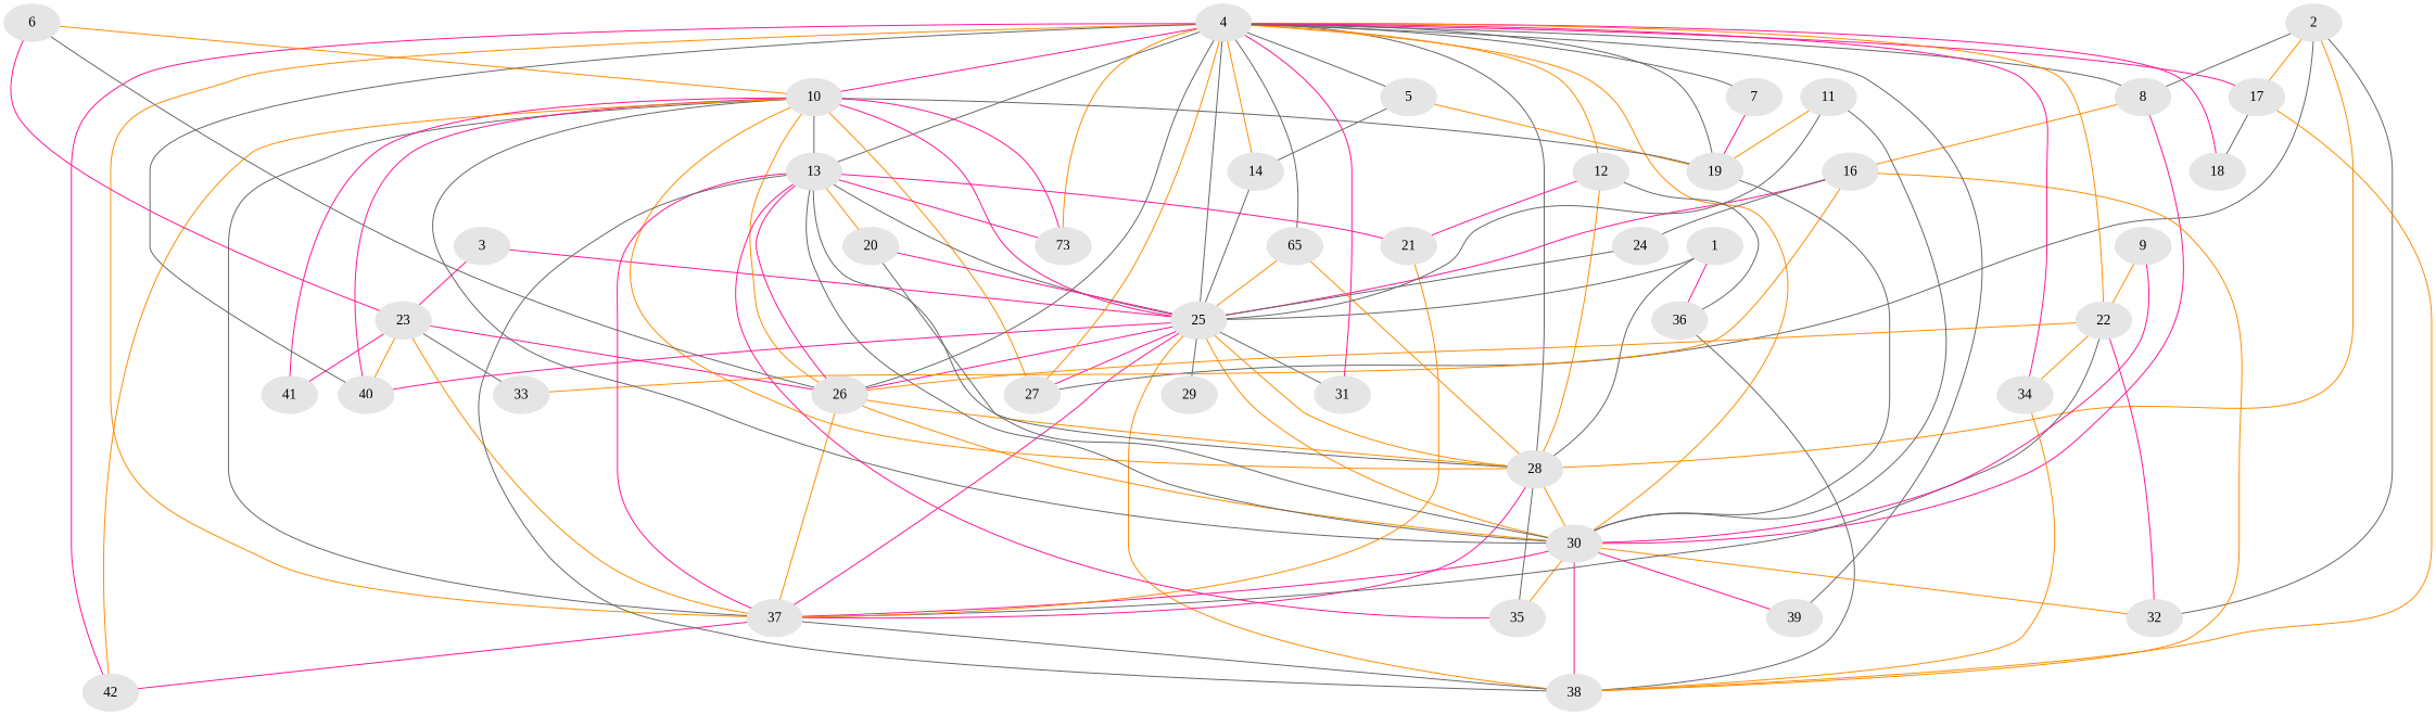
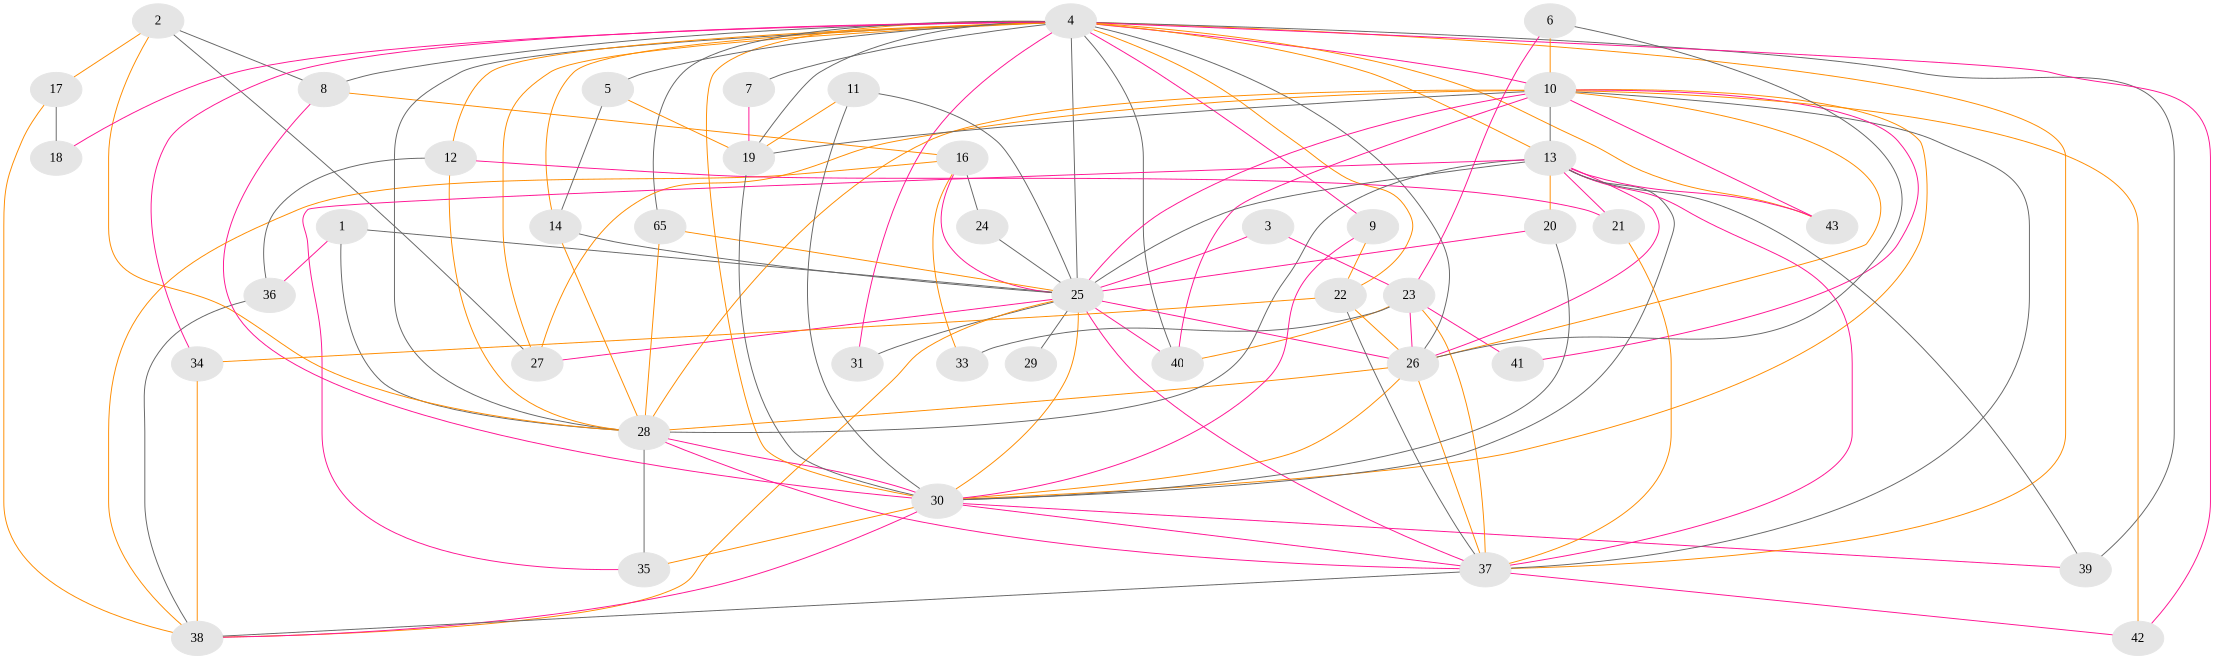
  graph {
    fontname="Liberation Serif"
    node [color=gray90 fontname="Liberation Serif" style=filled]
    edge [color=gray40 fontname="Liberation Serif" weight=1.0]
    1
    25
    28
    36
    27
    26
    30
    31
    37
    40
    38
    29
    35
    2
    8
    17
-   32
    16
    18
    3
    23
    41
    33
    4
    5
    7
    10
    12
    13
    14
    n31 [label=65]
    19
    22
    34
    39
    42
-   43 [label=73]
+   43
    21
    20
    6
    24
    9
    11
    1 -- 25
    1 -- 28
    1 -- 36 [color=deeppink]
-   25 -- 28 [color=darkorange weight=2.0]
+   14 -- 28 [color=darkorange weight=2.0]
    25 -- 27 [color=deeppink]
    25 -- 26 [color=deeppink weight=3.0]
    25 -- 30 [color=darkorange weight=3.0]
    25 -- 31
    25 -- 37 [color=deeppink weight=2.0]
    25 -- 40 [color=deeppink]
    25 -- 38 [color=darkorange]
    25 -- 29 [weight=2.0]
-   28 -- 30 [color=darkorange weight=3.0]
+   28 -- 30 [color=deeppink weight=3.0]
    28 -- 37 [color=deeppink]
    28 -- 35
    36 -- 38
    26 -- 28 [color=darkorange]
    26 -- 30 [color=darkorange]
    26 -- 37 [color=darkorange weight=3.0]
    30 -- 37 [color=deeppink]
    30 -- 38 [color=deeppink]
    30 -- 35 [color=darkorange]
-   30 -- 32 [color=darkorange weight=2.0]
    30 -- 39 [color=deeppink]
    37 -- 38
    37 -- 42 [color=deeppink]
    2 -- 28 [color=darkorange]
    2 -- 27
    2 -- 8
    2 -- 17 [color=darkorange]
-   2 -- 32
    8 -- 30 [color=deeppink]
    8 -- 16 [color=darkorange]
    17 -- 38 [color=darkorange]
    17 -- 18
    16 -- 25 [color=deeppink]
    16 -- 38 [color=darkorange]
    16 -- 33 [color=darkorange]
    16 -- 24
    3 -- 25 [color=deeppink]
    3 -- 23 [color=deeppink]
    23 -- 26 [color=deeppink]
    23 -- 37 [color=darkorange]
    23 -- 40 [color=darkorange]
    23 -- 41 [color=deeppink]
    23 -- 33
    4 -- 25 [weight=4.0]
    4 -- 28 [weight=2.0]
    4 -- 27 [color=darkorange]
    4 -- 26 [weight=2.0]
    4 -- 30 [color=darkorange weight=2.0]
    4 -- 31 [color=deeppink]
    4 -- 37 [color=darkorange weight=4.0]
    4 -- 40
    4 -- 8
-   4 -- 17 [color=deeppink]
+   4 -- 9 [color=deeppink]
    4 -- 18 [color=deeppink]
    4 -- 5
    4 -- 7
    4 -- 10 [color=deeppink weight=2.0]
    4 -- 12 [color=darkorange weight=2.0]
-   4 -- 13 [weight=2.0]
+   4 -- 13 [color=darkorange weight=2.0]
    4 -- 14 [color=darkorange]
    4 -- n31
    4 -- 19
    4 -- 22 [color=darkorange]
    4 -- 34 [color=deeppink]
    4 -- 39
    4 -- 42 [color=deeppink]
    4 -- 43 [color=darkorange]
    5 -- 14
    5 -- 19 [color=darkorange]
    7 -- 19 [color=deeppink]
    10 -- 25 [color=deeppink weight=2.0]
    10 -- 28 [color=darkorange]
    10 -- 27 [color=darkorange]
    10 -- 26 [color=darkorange]
-   10 -- 30
+   10 -- 30 [color=darkorange]
    10 -- 37
    10 -- 40 [color=deeppink]
    10 -- 41 [color=deeppink]
    10 -- 13
    10 -- 19 [weight=2.0]
    10 -- 42 [color=darkorange]
    10 -- 43 [color=deeppink]
    12 -- 28 [color=darkorange]
    12 -- 36
    12 -- 21 [color=deeppink]
    13 -- 25 [weight=2.0]
    13 -- 28
    13 -- 26 [color=deeppink]
    13 -- 30
    13 -- 37 [color=deeppink weight=2.0]
-   13 -- 38 [weight=2.0]
+   13 -- 39 [weight=2.0]
    13 -- 35 [color=deeppink]
    13 -- 43 [color=deeppink]
    13 -- 21 [color=deeppink]
    13 -- 20 [color=darkorange]
    14 -- 25
    n31 -- 25 [color=darkorange]
    n31 -- 28 [color=darkorange]
    19 -- 30
    22 -- 26 [color=darkorange]
    22 -- 37
-   22 -- 32 [color=deeppink]
    22 -- 34 [color=darkorange]
    34 -- 38 [color=darkorange]
    21 -- 37 [color=darkorange]
    20 -- 25 [color=deeppink]
    20 -- 30
    6 -- 26
    6 -- 23 [color=deeppink]
    6 -- 10 [color=darkorange]
    24 -- 25
    9 -- 30 [color=deeppink]
    9 -- 22 [color=darkorange]
    11 -- 25
    11 -- 30
    11 -- 19 [color=darkorange weight=2.0]
  }
